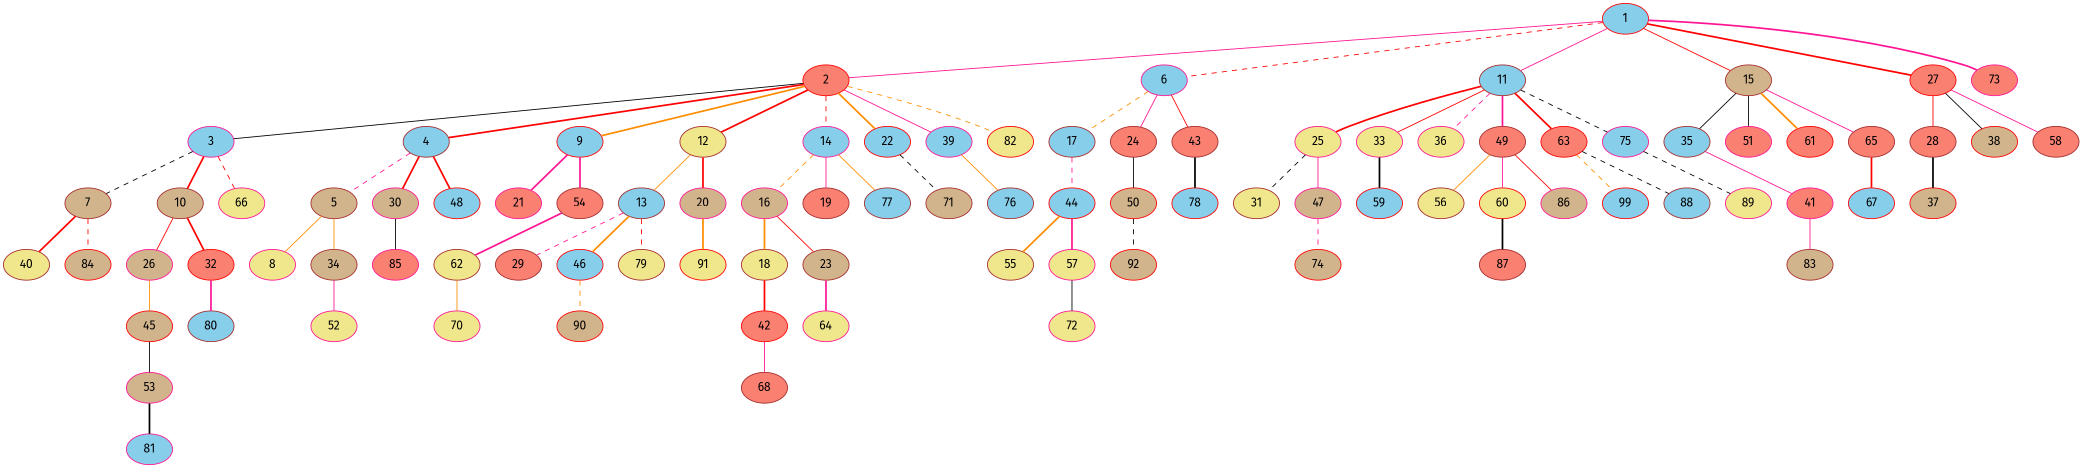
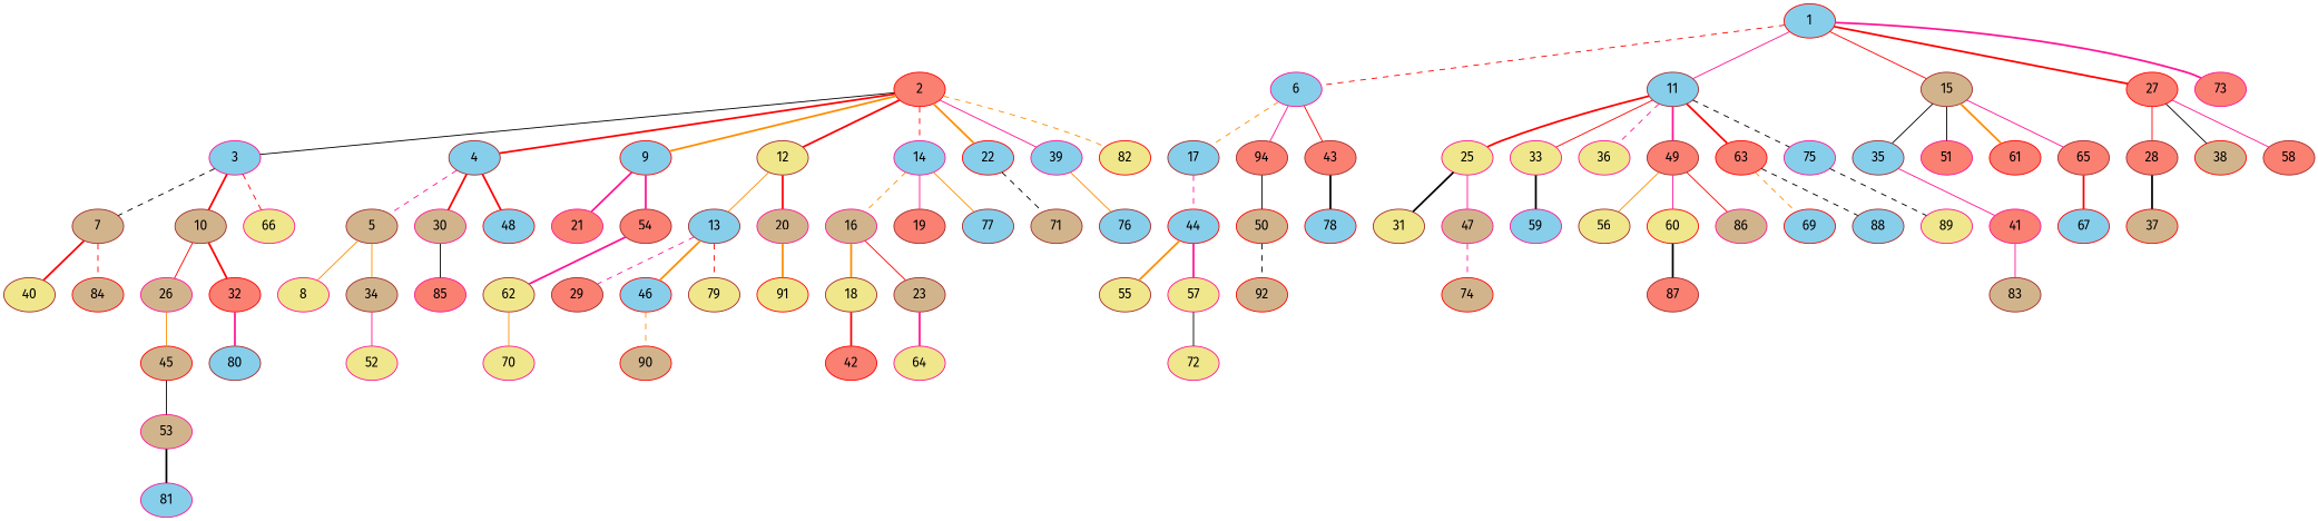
  graph {
    fontname="Fira Sans"
    node [color=brown fillcolor=skyblue fontname="Fira Sans" style=filled]
    edge [color=deeppink fontname="Fira Sans" style=solid]
    1 [color=red]
    2 [color=red fillcolor=salmon]
    6 [color=deeppink]
    11
    15 [fillcolor=tan]
    27 [color=red fillcolor=salmon]
    73 [color=deeppink fillcolor=salmon]
    3 [color=deeppink]
    4
    9 [color=red]
    12 [fillcolor=khaki]
    14 [color=deeppink]
    22 [color=red]
    39 [color=deeppink]
    82 [color=red fillcolor=khaki]
    17
-   24 [fillcolor=salmon]
+   24 [fillcolor=salmon label=94]
    43 [fillcolor=salmon]
    25 [color=deeppink fillcolor=khaki]
    33 [color=deeppink fillcolor=khaki]
    36 [color=deeppink fillcolor=khaki]
    49 [fillcolor=salmon]
    63 [color=red fillcolor=salmon]
    75 [color=deeppink]
    35
    51 [color=deeppink fillcolor=salmon]
    61 [color=red fillcolor=salmon]
    65 [fillcolor=salmon]
    28 [fillcolor=salmon]
    38 [color=red fillcolor=tan]
    58 [fillcolor=salmon]
    7 [fillcolor=tan]
    10 [fillcolor=tan]
    66 [color=deeppink fillcolor=khaki]
    5 [fillcolor=tan]
    30 [color=deeppink fillcolor=tan]
    48 [color=red]
    21 [color=deeppink fillcolor=salmon]
    54 [fillcolor=salmon]
    13
    20 [color=deeppink fillcolor=tan]
    16 [color=deeppink fillcolor=tan]
    19 [fillcolor=salmon]
    77
    71 [fillcolor=tan]
    76
    40 [fillcolor=khaki]
    84 [color=red fillcolor=tan]
    26 [color=deeppink fillcolor=tan]
    32 [color=red fillcolor=salmon]
    8 [color=deeppink fillcolor=khaki]
    34 [fillcolor=tan]
    85 [color=deeppink fillcolor=salmon]
    52 [color=deeppink fillcolor=khaki]
    44 [color=red]
    50 [color=red fillcolor=tan]
    78 [color=red]
    62 [fillcolor=khaki]
    45 [color=red fillcolor=tan]
    80
    31 [fillcolor=khaki]
    47 [color=deeppink fillcolor=tan]
-   59 [color=red]
+   59 [color=deeppink]
    56 [fillcolor=khaki]
    60 [color=red fillcolor=khaki]
    86 [color=deeppink fillcolor=tan]
-   69 [color=red label=99]
+   69 [color=red]
    88
    89 [color=deeppink fillcolor=khaki]
    29 [fillcolor=salmon]
    46 [color=red]
    79 [fillcolor=khaki]
    91 [color=red fillcolor=khaki]
    90 [color=red fillcolor=tan]
    18 [fillcolor=khaki]
    23 [fillcolor=tan]
    41 [color=deeppink fillcolor=salmon]
    67 [color=red]
    42 [color=red fillcolor=salmon]
    64 [color=deeppink fillcolor=khaki]
    55 [fillcolor=khaki]
    57 [color=deeppink fillcolor=khaki]
-   68 [fillcolor=salmon]
    92 [color=red fillcolor=tan]
    74 [color=red fillcolor=tan]
    53 [color=deeppink fillcolor=tan]
    37 [color=red fillcolor=tan]
    83 [fillcolor=tan]
    72 [color=deeppink fillcolor=khaki]
    81 [color=deeppink]
    87 [fillcolor=salmon]
    70 [color=deeppink fillcolor=khaki]
-   1 -- 2
    1 -- 6 [color=red style=dashed]
    1 -- 11
    1 -- 15 [color=red]
    1 -- 27 [color=red style=bold]
    1 -- 73 [style=bold]
    2 -- 3 [color=black]
    2 -- 4 [color=red style=bold]
    2 -- 9 [color=darkorange style=bold]
    2 -- 12 [color=red style=bold]
    2 -- 14 [color=red style=dashed]
    2 -- 22 [color=darkorange style=bold]
    2 -- 39
    2 -- 82 [color=darkorange style=dashed]
    6 -- 17 [color=darkorange style=dashed]
    6 -- 24
    6 -- 43 [color=red]
    11 -- 25 [color=red style=bold]
    11 -- 33 [color=red]
    11 -- 36 [style=dashed]
    11 -- 49 [style=bold]
    11 -- 63 [color=red style=bold]
    11 -- 75 [color=black style=dashed]
    15 -- 35 [color=black]
    15 -- 51 [color=black]
    15 -- 61 [color=darkorange style=bold]
    15 -- 65
    27 -- 28 [color=red]
    27 -- 38 [color=black]
    27 -- 58
    3 -- 7 [color=black style=dashed]
    3 -- 10 [color=red style=bold]
    3 -- 66 [color=red style=dashed]
    4 -- 5 [style=dashed]
    4 -- 30 [color=red style=bold]
    4 -- 48 [color=red style=bold]
    9 -- 21 [style=bold]
    9 -- 54 [style=bold]
    12 -- 13 [color=darkorange]
    12 -- 20 [color=red style=bold]
    14 -- 16 [color=darkorange style=dashed]
    14 -- 19
    14 -- 77 [color=darkorange]
    22 -- 71 [color=black style=dashed]
    39 -- 76 [color=darkorange]
    17 -- 44 [style=dashed]
    24 -- 50 [color=black]
    43 -- 78 [color=black style=bold]
-   25 -- 31 [color=black style=dashed]
+   25 -- 31 [color=black style=bold]
    25 -- 47
    33 -- 59 [color=black style=bold]
    49 -- 56 [color=darkorange]
    49 -- 60
    49 -- 86 [color=red]
    63 -- 69 [color=darkorange style=dashed]
    63 -- 88 [color=black style=dashed]
    75 -- 89 [color=black style=dashed]
    35 -- 41
    65 -- 67 [color=red style=bold]
    28 -- 37 [color=black style=bold]
    7 -- 40 [color=red style=bold]
    7 -- 84 [color=red style=dashed]
    10 -- 26 [color=red]
    10 -- 32 [color=red style=bold]
    5 -- 8 [color=darkorange]
    5 -- 34 [color=darkorange]
    30 -- 85 [color=black]
    54 -- 62 [style=bold]
    13 -- 29 [style=dashed]
    13 -- 46 [color=darkorange style=bold]
    13 -- 79 [color=red style=dashed]
    20 -- 91 [color=darkorange style=bold]
    16 -- 18 [color=darkorange style=bold]
    16 -- 23 [color=red]
    26 -- 45 [color=darkorange]
    32 -- 80 [style=bold]
    34 -- 52
    44 -- 55 [color=darkorange style=bold]
    44 -- 57 [style=bold]
    50 -- 92 [color=black style=dashed]
    62 -- 70 [color=darkorange]
    45 -- 53 [color=black]
    47 -- 74 [style=dashed]
    60 -- 87 [color=black style=bold]
    46 -- 90 [color=darkorange style=dashed]
    18 -- 42 [color=red style=bold]
    23 -- 64 [style=bold]
    41 -- 83
-   42 -- 68
    57 -- 72 [color=black]
    53 -- 81 [color=black style=bold]
  }
